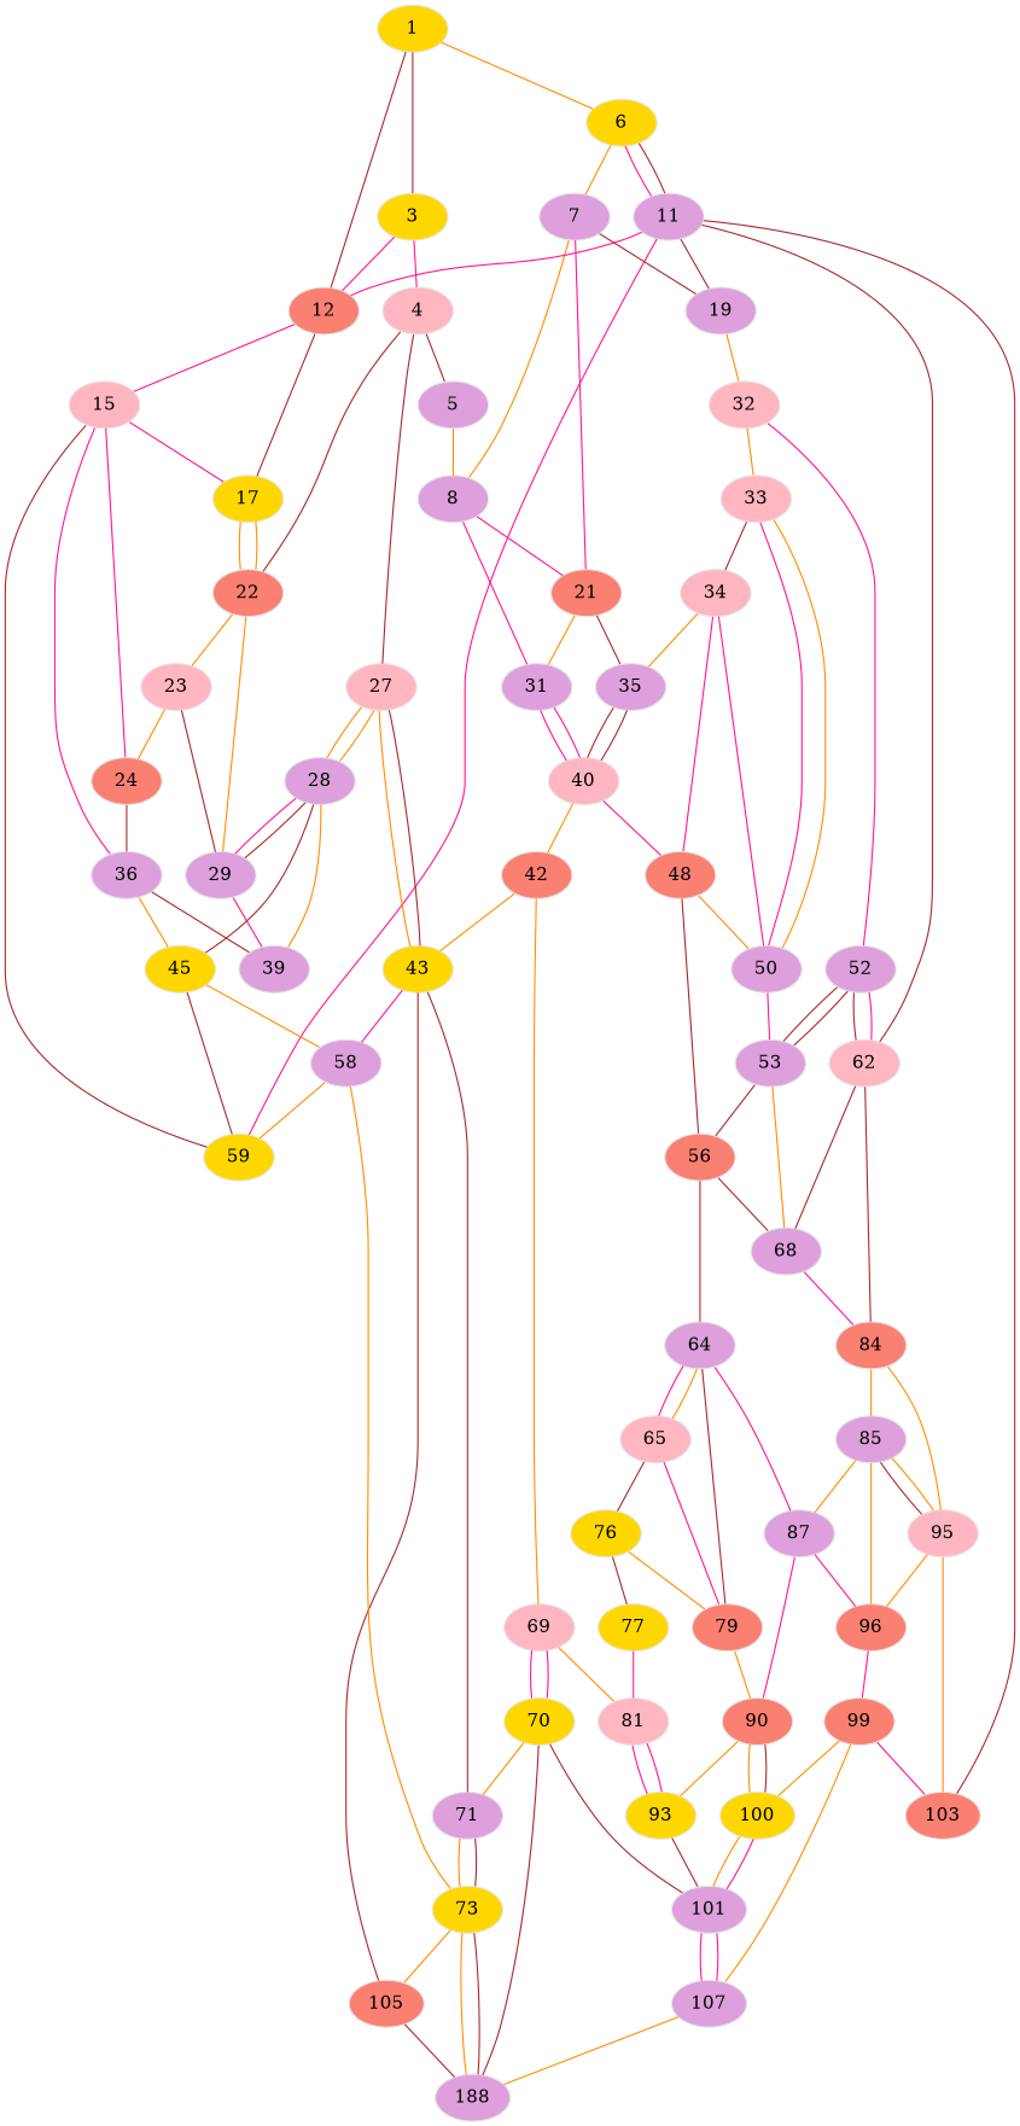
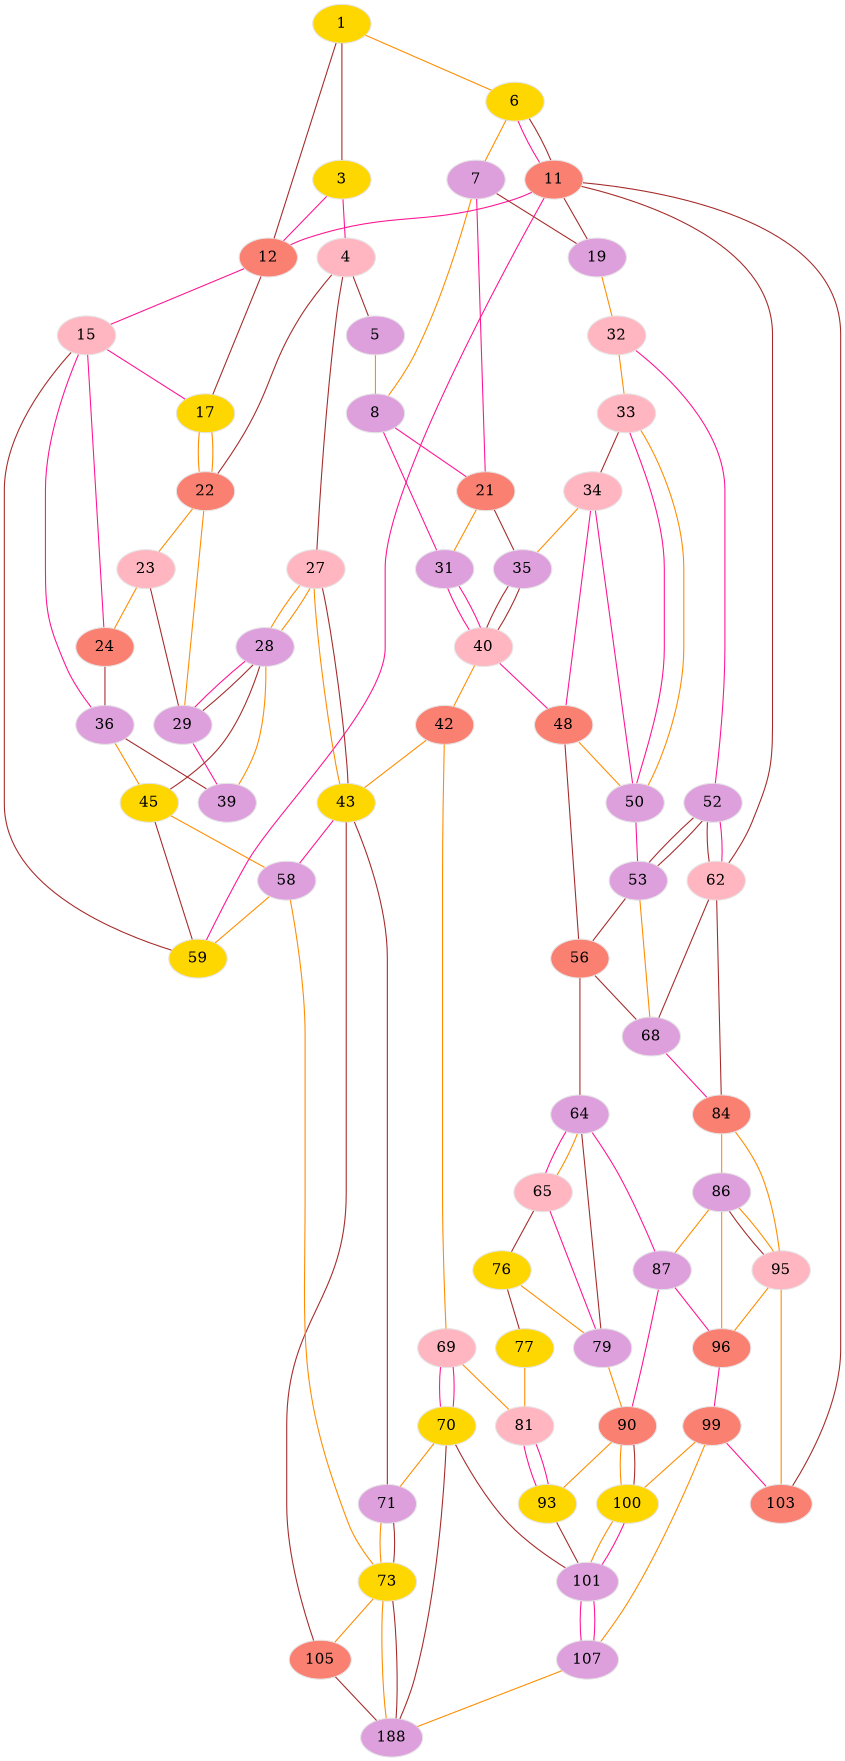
  graph {
    node [color=gray90 fillcolor=plum style=filled]
    edge [color=darkorange]
    1 [fillcolor=gold super="+2"]
    3 [fillcolor=gold super="+13"]
    6 [fillcolor=gold]
    12 [fillcolor=salmon super="+14"]
    4 [fillcolor=lightpink super="+26"]
    7 [super="+18"]
-   11 [super="+61"]
+   11 [fillcolor=salmon super="+61"]
    15 [fillcolor=lightpink super="+16"]
    17 [fillcolor=gold]
    22 [fillcolor=salmon super="+25"]
    5 [super="+10"]
    27 [fillcolor=lightpink]
    23 [fillcolor=lightpink]
    29 [super="+38"]
    8 [super="+9"]
    28 [super="+44"]
    43 [fillcolor=gold super="+57"]
    21 [fillcolor=salmon super="+30"]
    31
    19 [super="+20"]
    59 [fillcolor=gold super="+60"]
    62 [fillcolor=lightpink super="+88"]
    103 [fillcolor=salmon]
    32 [fillcolor=lightpink super="+49"]
    35
    40 [fillcolor=lightpink super="+41"]
    68 [super="+83"]
    84 [fillcolor=salmon super="+94"]
    24 [fillcolor=salmon]
    36 [super="+37"]
    39
    45 [fillcolor=gold super="+46"]
    33 [fillcolor=lightpink]
    52
    58 [super="+72"]
    71
    105 [fillcolor=salmon]
    48 [fillcolor=salmon super="+55"]
    42 [fillcolor=salmon super="+67"]
    34 [fillcolor=lightpink super="+47"]
    50 [super="+51"]
    53 [super="+54"]
    56 [fillcolor=salmon super="+63"]
    69 [fillcolor=lightpink]
    70 [fillcolor=gold super="+104"]
    81 [fillcolor=lightpink super="+82"]
    73 [fillcolor=gold super="+74"]
    64 [super="+80"]
    65 [fillcolor=lightpink super="+75"]
-   79 [fillcolor=salmon super="+92"]
+   79 [super="+92"]
    87 [super="+89"]
    n52 [label=188 super="+109"]
-   85 [super="+86"]
+   85 [super="+86" label=86]
    95 [fillcolor=lightpink super="+97"]
    76 [fillcolor=gold]
    90 [fillcolor=salmon super="+91"]
    96 [fillcolor=salmon super="+98"]
    77 [fillcolor=gold super="+78"]
    101 [super="+102"]
    93 [fillcolor=gold]
    107
    100 [fillcolor=gold]
    99 [fillcolor=salmon super="+106"]
    1 -- 3 [color=brown]
    1 -- 6
    1 -- 12 [color=brown]
    3 -- 12 [color=deeppink]
    3 -- 4 [color=deeppink]
    6 -- 7
    6 -- 11 [color=deeppink]
    6 -- 11 [color=brown]
    12 -- 15 [color=deeppink]
    12 -- 17 [color=brown]
    4 -- 22 [color=brown]
    4 -- 5 [color=brown weight=2]
    4 -- 27 [color=brown]
    7 -- 8
    7 -- 21 [color=deeppink]
    7 -- 19 [color=brown]
    11 -- 12 [color=deeppink]
    11 -- 19 [color=brown]
    11 -- 59 [color=deeppink]
    11 -- 62 [color=brown]
    11 -- 103 [color=brown]
    15 -- 17 [color=deeppink]
    15 -- 59 [color=brown]
    15 -- 24 [color=deeppink]
    15 -- 36 [color=deeppink]
    17 -- 22
    17 -- 22
    22 -- 23
    22 -- 29
    5 -- 8
    27 -- 28
    27 -- 28
    27 -- 43
    27 -- 43 [color=brown]
    23 -- 29 [color=brown]
    23 -- 24
    29 -- 39 [color=deeppink]
    8 -- 21 [color=deeppink]
    8 -- 31 [color=deeppink]
    28 -- 29 [color=deeppink]
    28 -- 29 [color=brown]
    28 -- 39
    28 -- 45 [color=brown]
    43 -- 58 [color=deeppink]
    43 -- 71 [color=brown]
    43 -- 105 [color=brown]
    21 -- 31
    21 -- 35 [color=brown]
    31 -- 40 [color=deeppink]
    31 -- 40 [color=deeppink]
    19 -- 32 [weight=2]
    62 -- 68 [color=brown]
    62 -- 84 [color=brown]
    32 -- 33
    32 -- 52 [color=deeppink]
    35 -- 40 [color=brown]
    35 -- 40 [color=brown]
    40 -- 48 [color=deeppink]
    40 -- 42
    68 -- 84 [color=deeppink]
    84 -- 85
    84 -- 95
    24 -- 36 [color=brown]
    36 -- 39 [color=brown]
    36 -- 45
    45 -- 59 [color=brown]
    45 -- 58
    33 -- 34 [color=brown]
    33 -- 50 [color=deeppink]
    33 -- 50
    52 -- 62 [color=brown]
    52 -- 62 [color=deeppink]
    52 -- 53 [color=brown]
    52 -- 53 [color=brown]
    58 -- 59
    58 -- 73
    71 -- 73
    71 -- 73 [color=brown]
    105 -- n52 [color=brown]
    48 -- 50
    48 -- 56 [color=brown]
    42 -- 43
    42 -- 69
    34 -- 35
    34 -- 48 [color=deeppink]
    34 -- 50 [color=deeppink]
    50 -- 53 [color=deeppink]
    53 -- 68
    53 -- 56 [color=brown]
    56 -- 68 [color=brown]
    56 -- 64 [color=brown]
    69 -- 70 [color=deeppink]
    69 -- 70 [color=deeppink]
    69 -- 81
    70 -- 71
    70 -- n52 [color=brown]
    70 -- 101 [color=brown]
    81 -- 93 [color=deeppink]
    81 -- 93 [color=deeppink]
    73 -- 105
    73 -- n52
    73 -- n52 [color=brown]
    64 -- 65 [color=deeppink]
    64 -- 65
    64 -- 79 [color=brown]
    64 -- 87 [color=deeppink]
    65 -- 79 [color=deeppink]
    65 -- 76 [color=brown]
    79 -- 90
    87 -- 90 [color=deeppink]
    87 -- 96 [color=deeppink]
    85 -- 87
    85 -- 95 [color=brown]
    85 -- 95
    85 -- 96
    95 -- 103
    95 -- 96
    76 -- 79
    76 -- 77 [color=brown]
    90 -- 93
    90 -- 100
    90 -- 100 [color=brown]
    96 -- 99 [color=deeppink]
-   77 -- 81 [color=deeppink weight=2]
+   77 -- 81 [weight=2]
    101 -- 107 [color=deeppink]
    101 -- 107 [color=deeppink]
    93 -- 101 [color=brown]
    107 -- n52
    100 -- 101
    100 -- 101 [color=deeppink]
    99 -- 103 [color=deeppink]
    99 -- 107
    99 -- 100
  }
